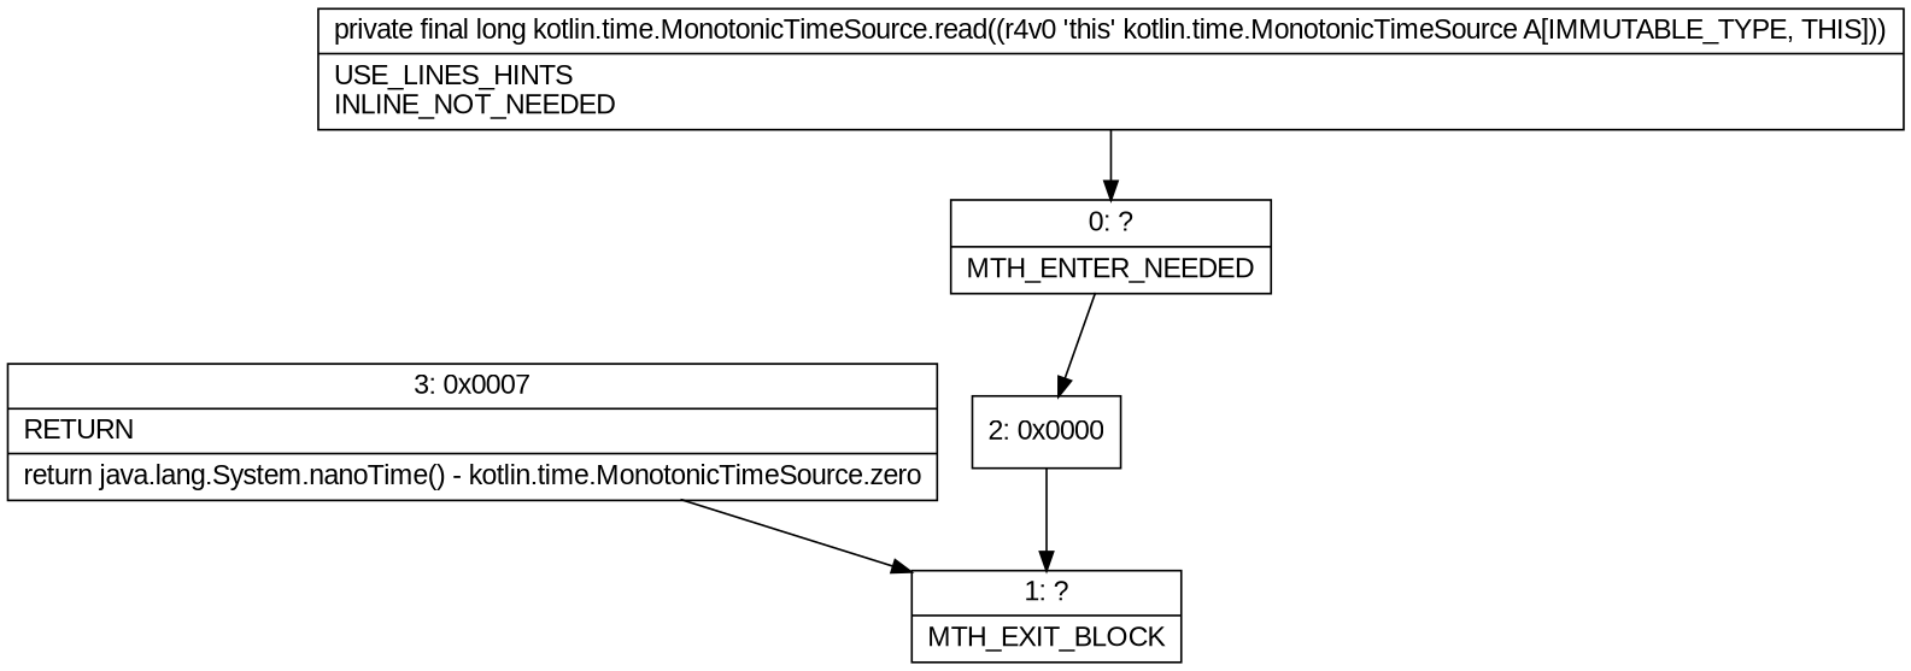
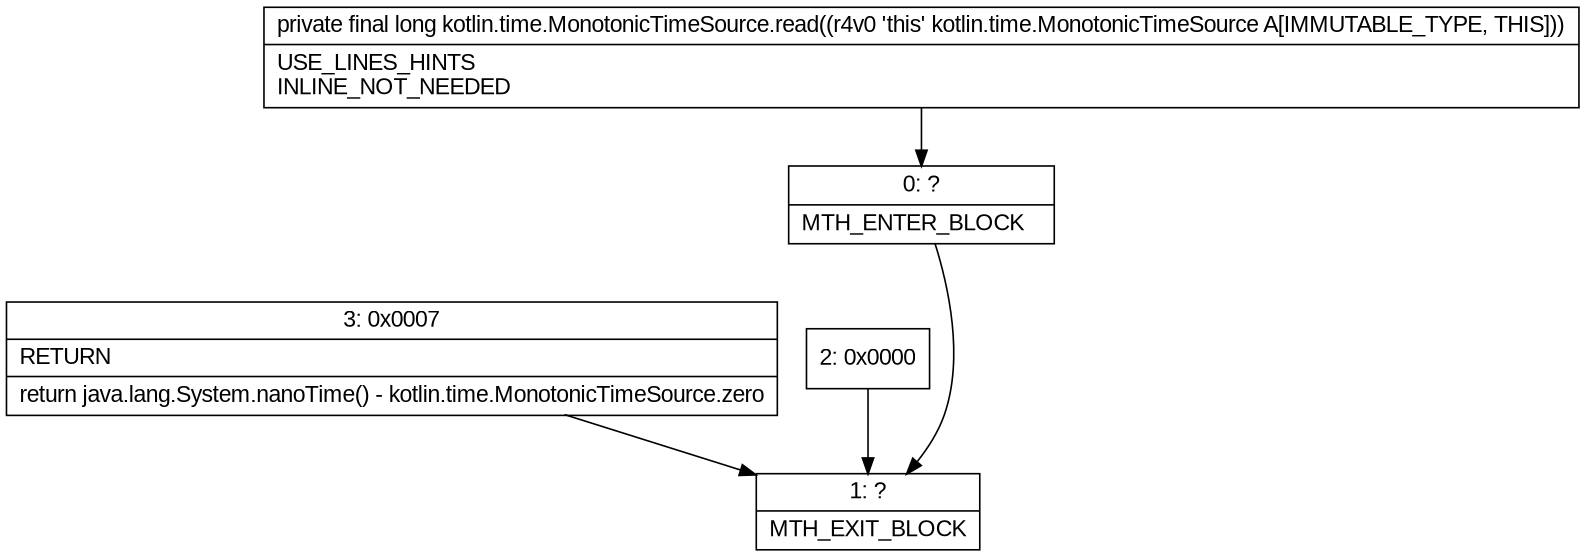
  digraph {
    fontname="Liberation Sans"
    node [fontname="Liberation Sans" shape=record]
    edge [fontname="Liberation Sans"]
-   n1 [label="{0\:\ ?|MTH_ENTER_NEEDED\l}"]
+   n1 [label="{0\:\ ?|MTH_ENTER_BLOCK\l}"]
    n2 [label="{2\:\ 0x0000}"]
    n3 [label="{1\:\ ?|MTH_EXIT_BLOCK\l}"]
    n4 [label="{3\:\ 0x0007|RETURN\l|return java.lang.System.nanoTime() \- kotlin.time.MonotonicTimeSource.zero\l}"]
    n5 [label="{private final long kotlin.time.MonotonicTimeSource.read((r4v0 'this' kotlin.time.MonotonicTimeSource A[IMMUTABLE_TYPE, THIS]))  | USE_LINES_HINTS\lINLINE_NOT_NEEDED\l}"]
-   n1 -> n2
+   n1 -> n3
    n2 -> n3
    n4 -> n3
    n5 -> n1
  }
